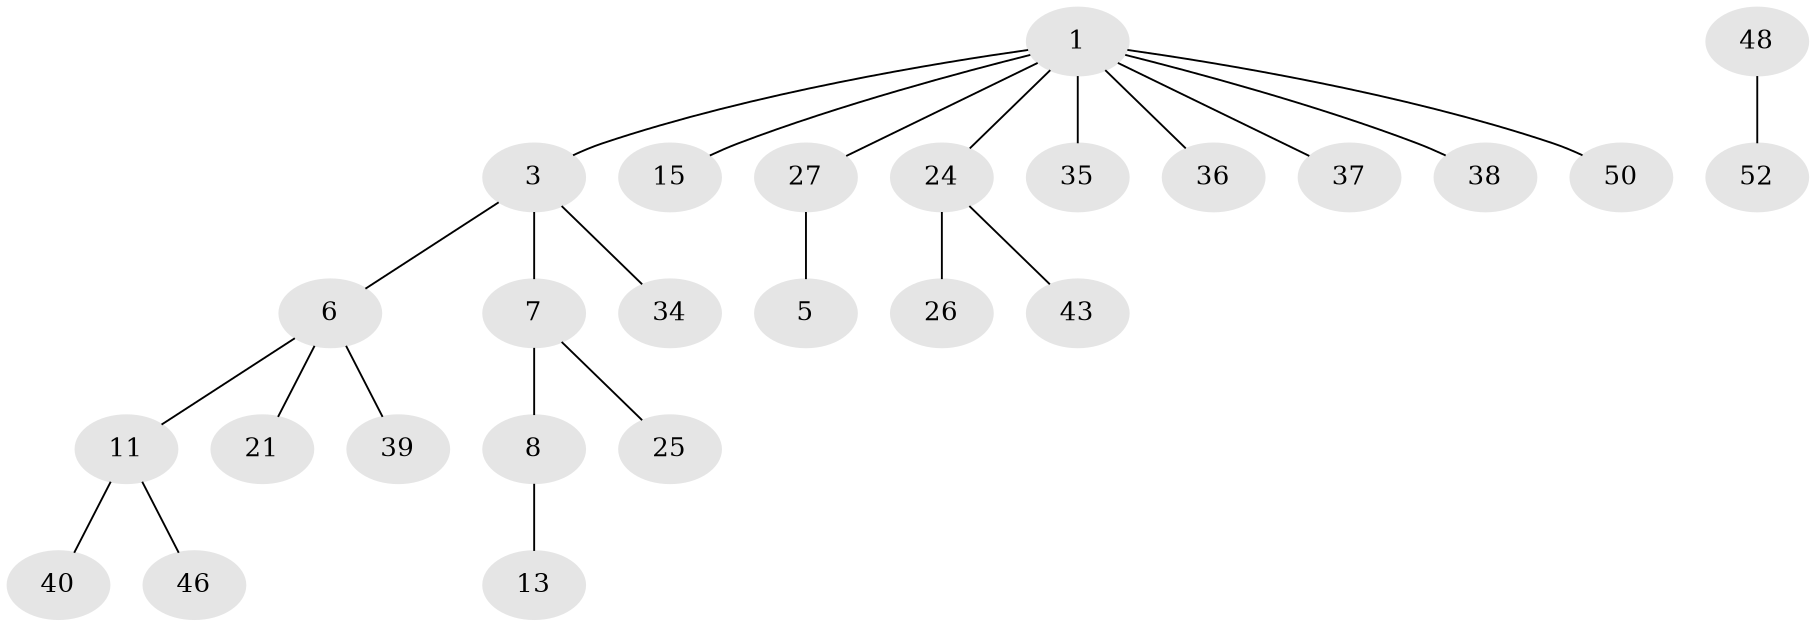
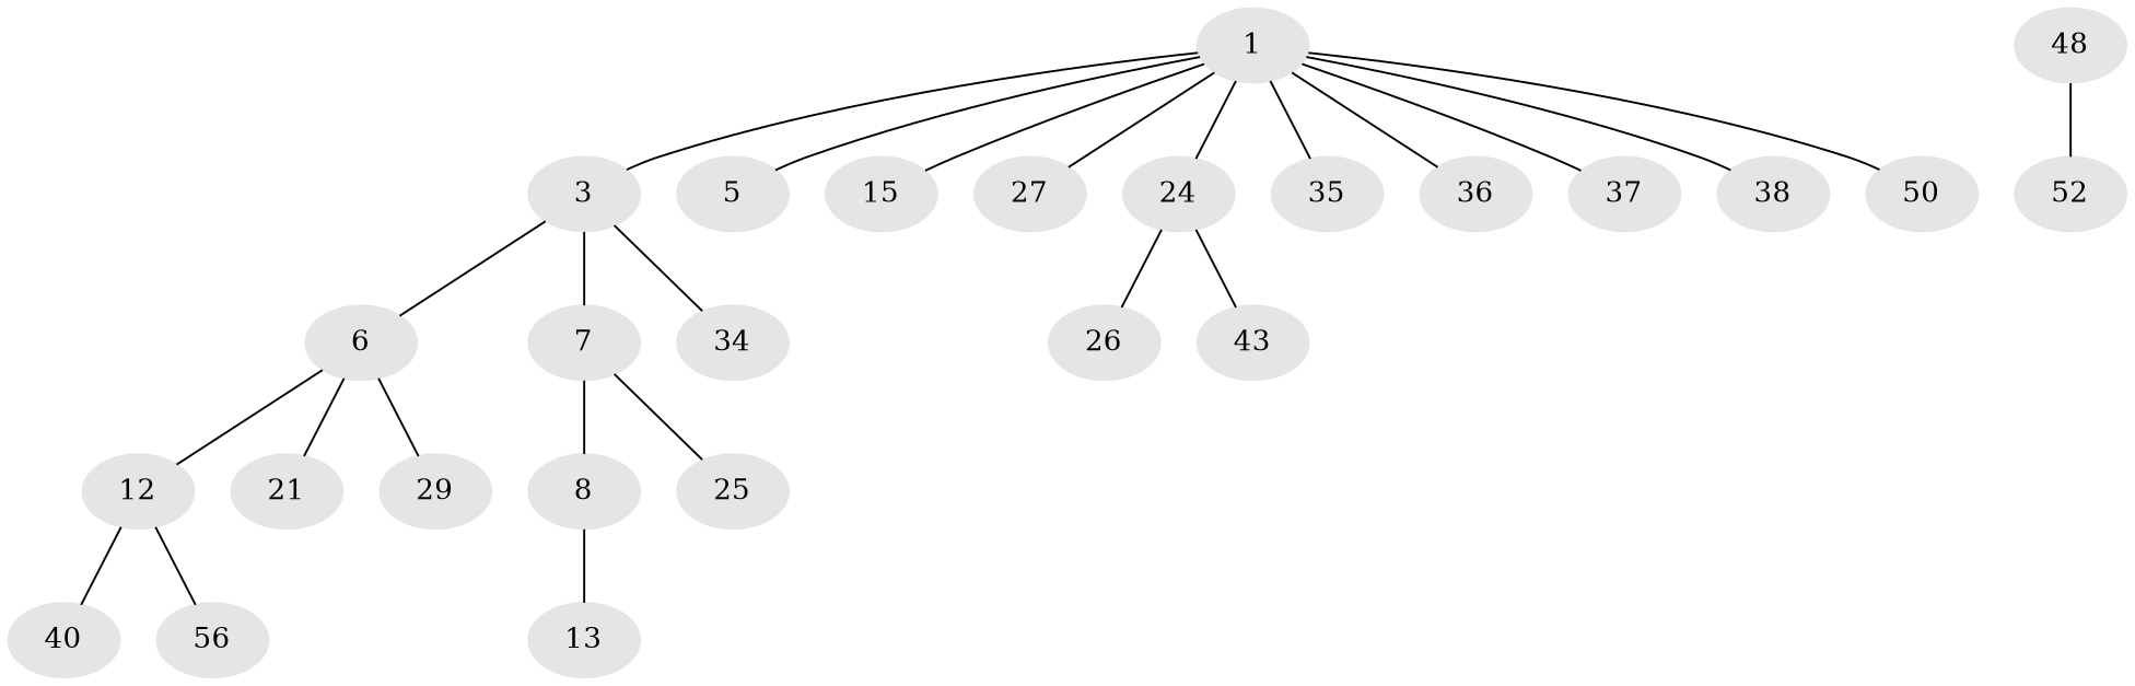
  graph {
    node [color=gray90 style=filled]
    1 [super="+2"]
    3 [super="+4"]
    5
    n4 [label=15]
    n5 [label=27 super="+23"]
    24 [super="+45+29"]
    35
    36 [super="+41"]
    37
    38
    50
    6 [super="+9+30+33+53"]
    7 [super="+28+19+16"]
    34
    26
    43
-   11 [super="+15+12+31"]
+   11 [super="+15+12+31" label=12]
    21
-   39 [super="+42"]
+   39 [super="+42" label=29]
    8 [super="+27+14"]
    25 [super="+49"]
    48 [super="+51"]
    52
    40
-   46 [super="+47"]
+   46 [super="+47" label=56]
    13
    1 -- 3
-   n5 -- 5
+   1 -- 5
    1 -- n4
    1 -- n5
    1 -- 24
    1 -- 35
    1 -- 36
    1 -- 37
    1 -- 38
    1 -- 50
    3 -- 6
    3 -- 7
    3 -- 34
    24 -- 26
    24 -- 43
    6 -- 11
    6 -- 21
    6 -- 39
    7 -- 8
    7 -- 25
    11 -- 40
    11 -- 46
    8 -- 13
    48 -- 52
  }
